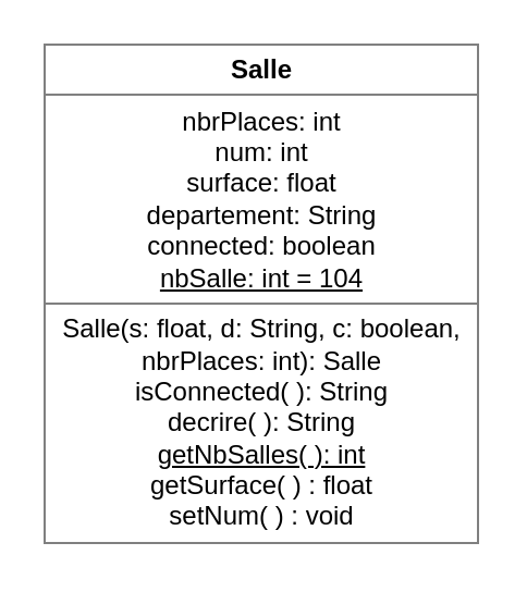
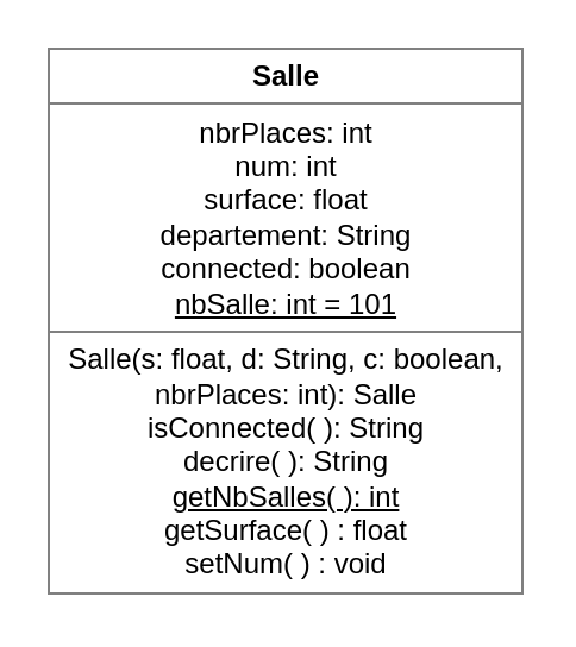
  <mxCell id="0" />
  <mxCell id="1" parent="0" />
- <mxCell id="2" value="&lt;table border=&quot;1&quot; width=&quot;100%&quot; height=&quot;100%&quot; cellpadding=&quot;4&quot; style=&quot;width:100%;height:100%;border-collapse:collapse;&quot;&gt;&lt;tbody&gt;&lt;tr&gt;&lt;th align=&quot;center&quot;&gt;&lt;b&gt;Salle&lt;/b&gt;&lt;/th&gt;&lt;/tr&gt;&lt;tr&gt;&lt;td align=&quot;center&quot;&gt;nbrPlaces: int&lt;br&gt;num: int&lt;br&gt;surface: float&lt;br&gt;departement: String&lt;br&gt;connected: boolean&lt;br&gt;&lt;u&gt;nbSalle: int = 104&lt;/u&gt;&lt;/td&gt;&lt;/tr&gt;&lt;tr&gt;&lt;td align=&quot;center&quot;&gt;Salle(s: float, d: String, c: boolean, nbrPlaces: int): Salle&lt;br&gt;isConnected( ): String&lt;br&gt;decrire( ): String&lt;br&gt;&lt;u&gt;getNbSalles( ): int&lt;/u&gt;&lt;br&gt;getSurface( ) : float&lt;br&gt;setNum( ) : void&lt;/td&gt;&lt;/tr&gt;&lt;/tbody&gt;&lt;/table&gt;" style="text;html=1;whiteSpace=wrap;strokeColor=none;fillColor=none;overflow=fill;" vertex="1" parent="1"><mxGeometry x="20" y="20" width="200" height="230" as="geometry" /></mxCell>
+ <mxCell id="2" value="&lt;table border=&quot;1&quot; width=&quot;100%&quot; height=&quot;100%&quot; cellpadding=&quot;4&quot; style=&quot;width:100%;height:100%;border-collapse:collapse;&quot;&gt;&lt;tbody&gt;&lt;tr&gt;&lt;th align=&quot;center&quot;&gt;&lt;b&gt;Salle&lt;/b&gt;&lt;/th&gt;&lt;/tr&gt;&lt;tr&gt;&lt;td align=&quot;center&quot;&gt;nbrPlaces: int&lt;br&gt;num: int&lt;br&gt;surface: float&lt;br&gt;departement: String&lt;br&gt;connected: boolean&lt;br&gt;&lt;u&gt;nbSalle: int = 101&lt;/u&gt;&lt;/td&gt;&lt;/tr&gt;&lt;tr&gt;&lt;td align=&quot;center&quot;&gt;Salle(s: float, d: String, c: boolean, nbrPlaces: int): Salle&lt;br&gt;isConnected( ): String&lt;br&gt;decrire( ): String&lt;br&gt;&lt;u&gt;getNbSalles( ): int&lt;/u&gt;&lt;br&gt;getSurface( ) : float&lt;br&gt;setNum( ) : void&lt;/td&gt;&lt;/tr&gt;&lt;/tbody&gt;&lt;/table&gt;" style="text;html=1;whiteSpace=wrap;strokeColor=none;fillColor=none;overflow=fill;" vertex="1" parent="1"><mxGeometry x="20" y="20" width="200" height="230" as="geometry" /></mxCell>
